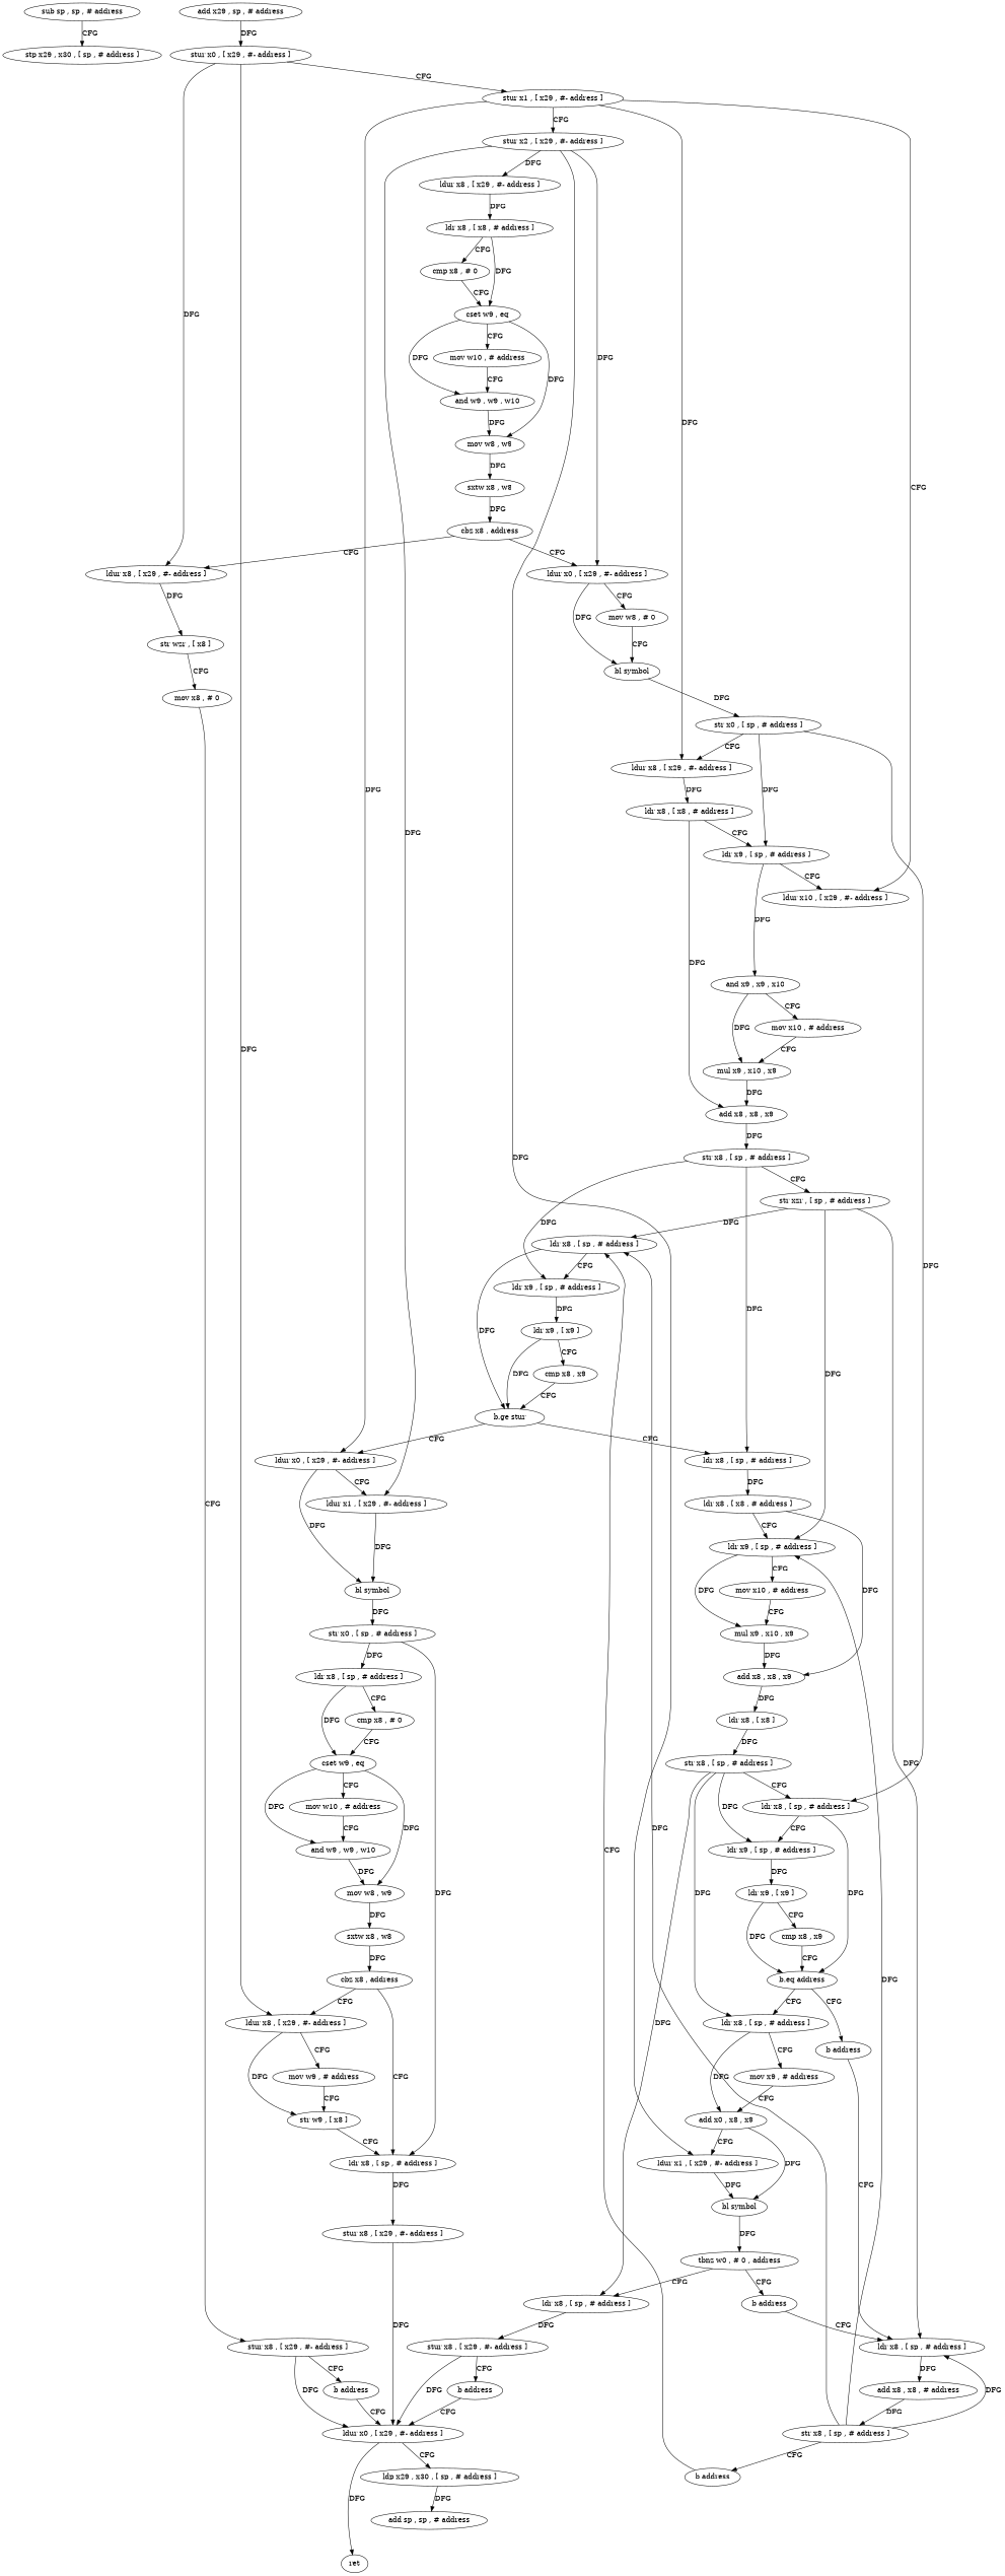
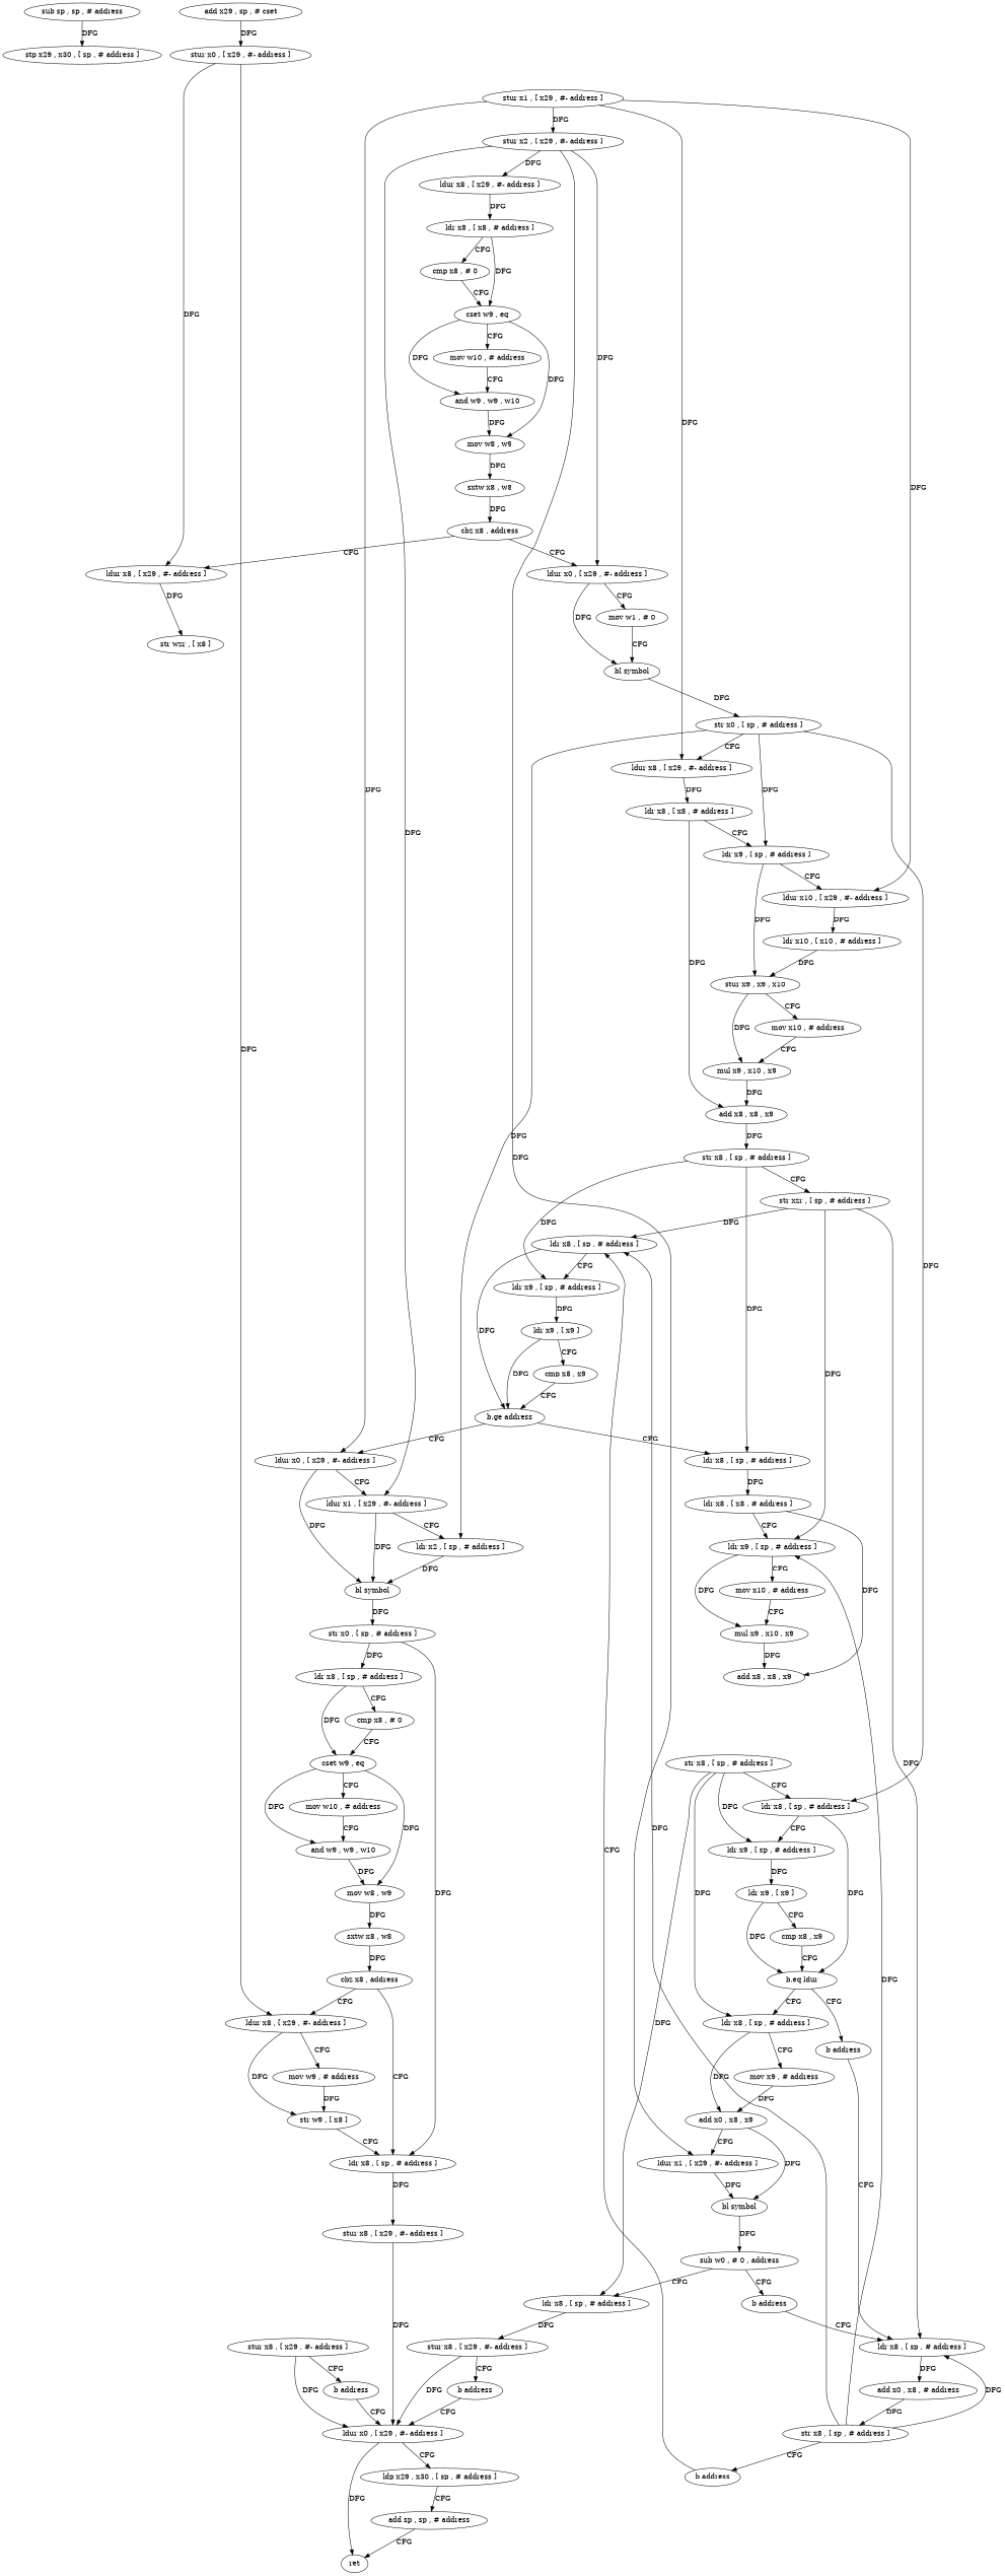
  digraph {
    n1 [label="sub sp , sp , # address"]
    n2 [label="stp x29 , x30 , [ sp , # address ]"]
-   n3 [label="add x29 , sp , # address"]
+   n3 [label="add x29 , sp , # cset"]
    n4 [label="stur x0 , [ x29 , #- address ]"]
    n5 [label="stur x1 , [ x29 , #- address ]"]
    n6 [label="ldur x8 , [ x29 , #- address ]"]
    n7 [label="ldur x8 , [ x29 , #- address ]"]
    n8 [label="stur x2 , [ x29 , #- address ]"]
    n9 [label="ldur x8 , [ x29 , #- address ]"]
    n10 [label="ldur x10 , [ x29 , #- address ]"]
    n11 [label="ldur x0 , [ x29 , #- address ]"]
    n12 [label="str wzr , [ x8 ]"]
    n13 [label="mov w9 , # address"]
    n14 [label="str w9 , [ x8 ]"]
    n15 [label="ldur x8 , [ x29 , #- address ]"]
    n16 [label="ldur x0 , [ x29 , #- address ]"]
    n17 [label="ldur x1 , [ x29 , #- address ]"]
    n18 [label="ldur x1 , [ x29 , #- address ]"]
    n19 [label="ldr x8 , [ x8 , # address ]"]
+   n20 [label="ldr x10 , [ x10 , # address ]"]
    n21 [label="bl symbol"]
    n22 [label="ldr x8 , [ x8 , # address ]"]
-   n23 [label="mov w8 , # 0"]
+   n23 [label="mov w1 , # 0"]
    n24 [label="bl symbol"]
+   n25 [label="ldr x2 , [ sp , # address ]"]
    n26 [label="bl symbol"]
    n27 [label="cmp x8 , # 0"]
    n28 [label="cset w9 , eq"]
    n29 [label="mov w10 , # address"]
    n30 [label="and w9 , w9 , w10"]
    n31 [label="mov w8 , w9"]
    n32 [label="sxtw x8 , w8"]
    n33 [label="cbz x8 , address"]
    n34 [label="str x0 , [ sp , # address ]"]
-   n35 [label="mov x8 , # 0"]
    n36 [label="ldr x9 , [ sp , # address ]"]
    n37 [label="ldr x8 , [ sp , # address ]"]
-   n38 [label="and x9 , x9 , x10"]
+   n38 [label="stur x9 , x9 , x10"]
    n39 [label="ldr x9 , [ sp , # address ]"]
-   n40 [label="b.eq address"]
+   n40 [label="b.eq ldur"]
    n41 [label="add x8 , x8 , x9"]
    n42 [label="str x8 , [ sp , # address ]"]
    n43 [label="mov x10 , # address"]
    n44 [label="mul x9 , x10 , x9"]
    n45 [label="str xzr , [ sp , # address ]"]
    n46 [label="ldr x8 , [ sp , # address ]"]
    n47 [label="ldr x9 , [ sp , # address ]"]
    n48 [label="ldr x8 , [ sp , # address ]"]
    n49 [label="ldr x9 , [ sp , # address ]"]
    n50 [label="ldr x8 , [ sp , # address ]"]
    n51 [label="ldr x8 , [ x8 , # address ]"]
    n52 [label="ldr x9 , [ x9 ]"]
-   n53 [label="b.ge stur"]
+   n53 [label="b.ge address"]
    n54 [label="mov x10 , # address"]
    n55 [label="mul x9 , x10 , x9"]
-   n56 [label="add x8 , x8 , # address"]
+   n56 [label="add x0 , x8 , # address"]
    n57 [label="stur x8 , [ x29 , #- address ]"]
    n58 [label="b address"]
    n59 [label="ldur x0 , [ x29 , #- address ]"]
    n60 [label="ldp x29 , x30 , [ sp , # address ]"]
    n61 [label=ret]
    n62 [label="add sp , sp , # address"]
    n63 [label="str x0 , [ sp , # address ]"]
    n64 [label="ldr x8 , [ sp , # address ]"]
    n65 [label="ldr x8 , [ sp , # address ]"]
    n66 [label="cmp x8 , # 0"]
    n67 [label="cset w9 , eq"]
    n68 [label="stur x8 , [ x29 , #- address ]"]
    n69 [label="mov w10 , # address"]
    n70 [label="and w9 , w9 , w10"]
    n71 [label="mov w8 , w9"]
    n72 [label="sxtw x8 , w8"]
    n73 [label="cbz x8 , address"]
    n74 [label="add x8 , x8 , x9"]
-   n75 [label="ldr x8 , [ x8 ]"]
    n76 [label="str x8 , [ sp , # address ]"]
    n77 [label="ldr x8 , [ sp , # address ]"]
    n78 [label="ldr x8 , [ sp , # address ]"]
    n79 [label="ldr x9 , [ x9 ]"]
    n80 [label="mov x9 , # address"]
    n81 [label="add x0 , x8 , x9"]
    n82 [label="stur x8 , [ x29 , #- address ]"]
    n83 [label="b address"]
    n84 [label="cmp x8 , x9"]
-   n85 [label="tbnz w0 , # 0 , address"]
+   n85 [label="sub w0 , # 0 , address"]
    n86 [label="b address"]
    n87 [label="b address"]
    n88 [label="str x8 , [ sp , # address ]"]
    n89 [label="b address"]
    n90 [label="cmp x8 , x9"]
-   n1 -> n2 [label=CFG]
+   n1 -> n2 [label=DFG]
    n3 -> n4 [label=DFG]
-   n4 -> n5 [label=CFG]
    n4 -> n6 [label=DFG]
    n4 -> n7 [label=DFG]
-   n5 -> n8 [label=CFG]
+   n5 -> n8 [label=DFG]
    n5 -> n9 [label=DFG]
-   n5 -> n10 [label=CFG]
+   n5 -> n10 [label=DFG]
    n5 -> n11 [label=DFG]
    n6 -> n12 [label=DFG]
    n7 -> n13 [label=CFG]
    n7 -> n14 [label=DFG]
    n8 -> n15 [label=DFG]
    n8 -> n16 [label=DFG]
    n8 -> n17 [label=DFG]
    n8 -> n18 [label=DFG]
    n9 -> n19 [label=DFG]
+   n10 -> n20 [label=DFG]
    n11 -> n17 [label=CFG]
    n11 -> n21 [label=DFG]
-   n12 -> n35 [label=CFG]
-   n13 -> n14 [label=CFG]
+   n13 -> n14 [label=DFG]
    n14 -> n65 [label=CFG]
    n15 -> n22 [label=DFG]
    n16 -> n23 [label=CFG]
    n16 -> n24 [label=DFG]
    n17 -> n21 [label=DFG]
+   n17 -> n25 [label=CFG]
    n18 -> n26 [label=DFG]
    n19 -> n36 [label=CFG]
    n19 -> n41 [label=DFG]
+   n20 -> n38 [label=DFG]
    n21 -> n63 [label=DFG]
    n22 -> n27 [label=CFG]
    n22 -> n28 [label=DFG]
    n23 -> n24 [label=CFG]
    n24 -> n34 [label=DFG]
+   n25 -> n21 [label=DFG]
    n26 -> n85 [label=DFG]
    n27 -> n28 [label=CFG]
    n28 -> n29 [label=CFG]
    n28 -> n30 [label=DFG]
    n28 -> n31 [label=DFG]
    n29 -> n30 [label=CFG]
    n30 -> n31 [label=DFG]
    n31 -> n32 [label=DFG]
    n32 -> n33 [label=DFG]
    n33 -> n6 [label=CFG]
    n33 -> n16 [label=CFG]
    n34 -> n9 [label=CFG]
+   n34 -> n25 [label=DFG]
    n34 -> n36 [label=DFG]
    n34 -> n37 [label=DFG]
-   n35 -> n57 [label=CFG]
    n36 -> n10 [label=CFG]
    n36 -> n38 [label=DFG]
    n37 -> n39 [label=CFG]
    n37 -> n40 [label=DFG]
    n38 -> n43 [label=CFG]
    n38 -> n44 [label=DFG]
    n39 -> n79 [label=DFG]
    n40 -> n77 [label=CFG]
    n40 -> n83 [label=CFG]
    n41 -> n42 [label=DFG]
    n42 -> n45 [label=CFG]
    n42 -> n46 [label=DFG]
    n42 -> n47 [label=DFG]
    n43 -> n44 [label=CFG]
    n44 -> n41 [label=DFG]
    n45 -> n48 [label=DFG]
    n45 -> n49 [label=DFG]
    n45 -> n50 [label=DFG]
    n46 -> n51 [label=DFG]
    n47 -> n52 [label=DFG]
    n48 -> n47 [label=CFG]
    n48 -> n53 [label=DFG]
    n49 -> n54 [label=CFG]
    n49 -> n55 [label=DFG]
    n50 -> n56 [label=DFG]
    n51 -> n49 [label=CFG]
    n51 -> n74 [label=DFG]
    n52 -> n53 [label=DFG]
    n52 -> n90 [label=CFG]
    n53 -> n11 [label=CFG]
    n53 -> n46 [label=CFG]
    n54 -> n55 [label=CFG]
    n55 -> n74 [label=DFG]
    n56 -> n88 [label=DFG]
    n57 -> n58 [label=CFG]
    n57 -> n59 [label=DFG]
    n58 -> n59 [label=CFG]
    n59 -> n60 [label=CFG]
    n59 -> n61 [label=DFG]
-   n60 -> n62 [label=DFG]
+   n60 -> n62 [label=CFG]
+   n62 -> n61 [label=CFG]
    n63 -> n64 [label=DFG]
    n63 -> n65 [label=DFG]
    n64 -> n66 [label=CFG]
    n64 -> n67 [label=DFG]
    n65 -> n68 [label=DFG]
    n66 -> n67 [label=CFG]
    n67 -> n69 [label=CFG]
    n67 -> n70 [label=DFG]
    n67 -> n71 [label=DFG]
    n68 -> n59 [label=DFG]
    n69 -> n70 [label=CFG]
    n70 -> n71 [label=DFG]
    n71 -> n72 [label=DFG]
    n72 -> n73 [label=DFG]
    n73 -> n7 [label=CFG]
    n73 -> n65 [label=CFG]
-   n74 -> n75 [label=DFG]
-   n75 -> n76 [label=DFG]
    n76 -> n37 [label=CFG]
    n76 -> n39 [label=DFG]
    n76 -> n77 [label=DFG]
    n76 -> n78 [label=DFG]
    n77 -> n80 [label=CFG]
    n77 -> n81 [label=DFG]
    n78 -> n82 [label=DFG]
    n79 -> n40 [label=DFG]
    n79 -> n84 [label=CFG]
-   n80 -> n81 [label=CFG]
+   n80 -> n81 [label=DFG]
    n81 -> n18 [label=CFG]
    n81 -> n26 [label=DFG]
    n82 -> n59 [label=DFG]
    n82 -> n87 [label=CFG]
    n83 -> n50 [label=CFG]
    n84 -> n40 [label=CFG]
    n85 -> n78 [label=CFG]
    n85 -> n86 [label=CFG]
    n86 -> n50 [label=CFG]
    n87 -> n59 [label=CFG]
    n88 -> n48 [label=DFG]
    n88 -> n49 [label=DFG]
    n88 -> n50 [label=DFG]
    n88 -> n89 [label=CFG]
    n89 -> n48 [label=CFG]
    n90 -> n53 [label=CFG]
  }
